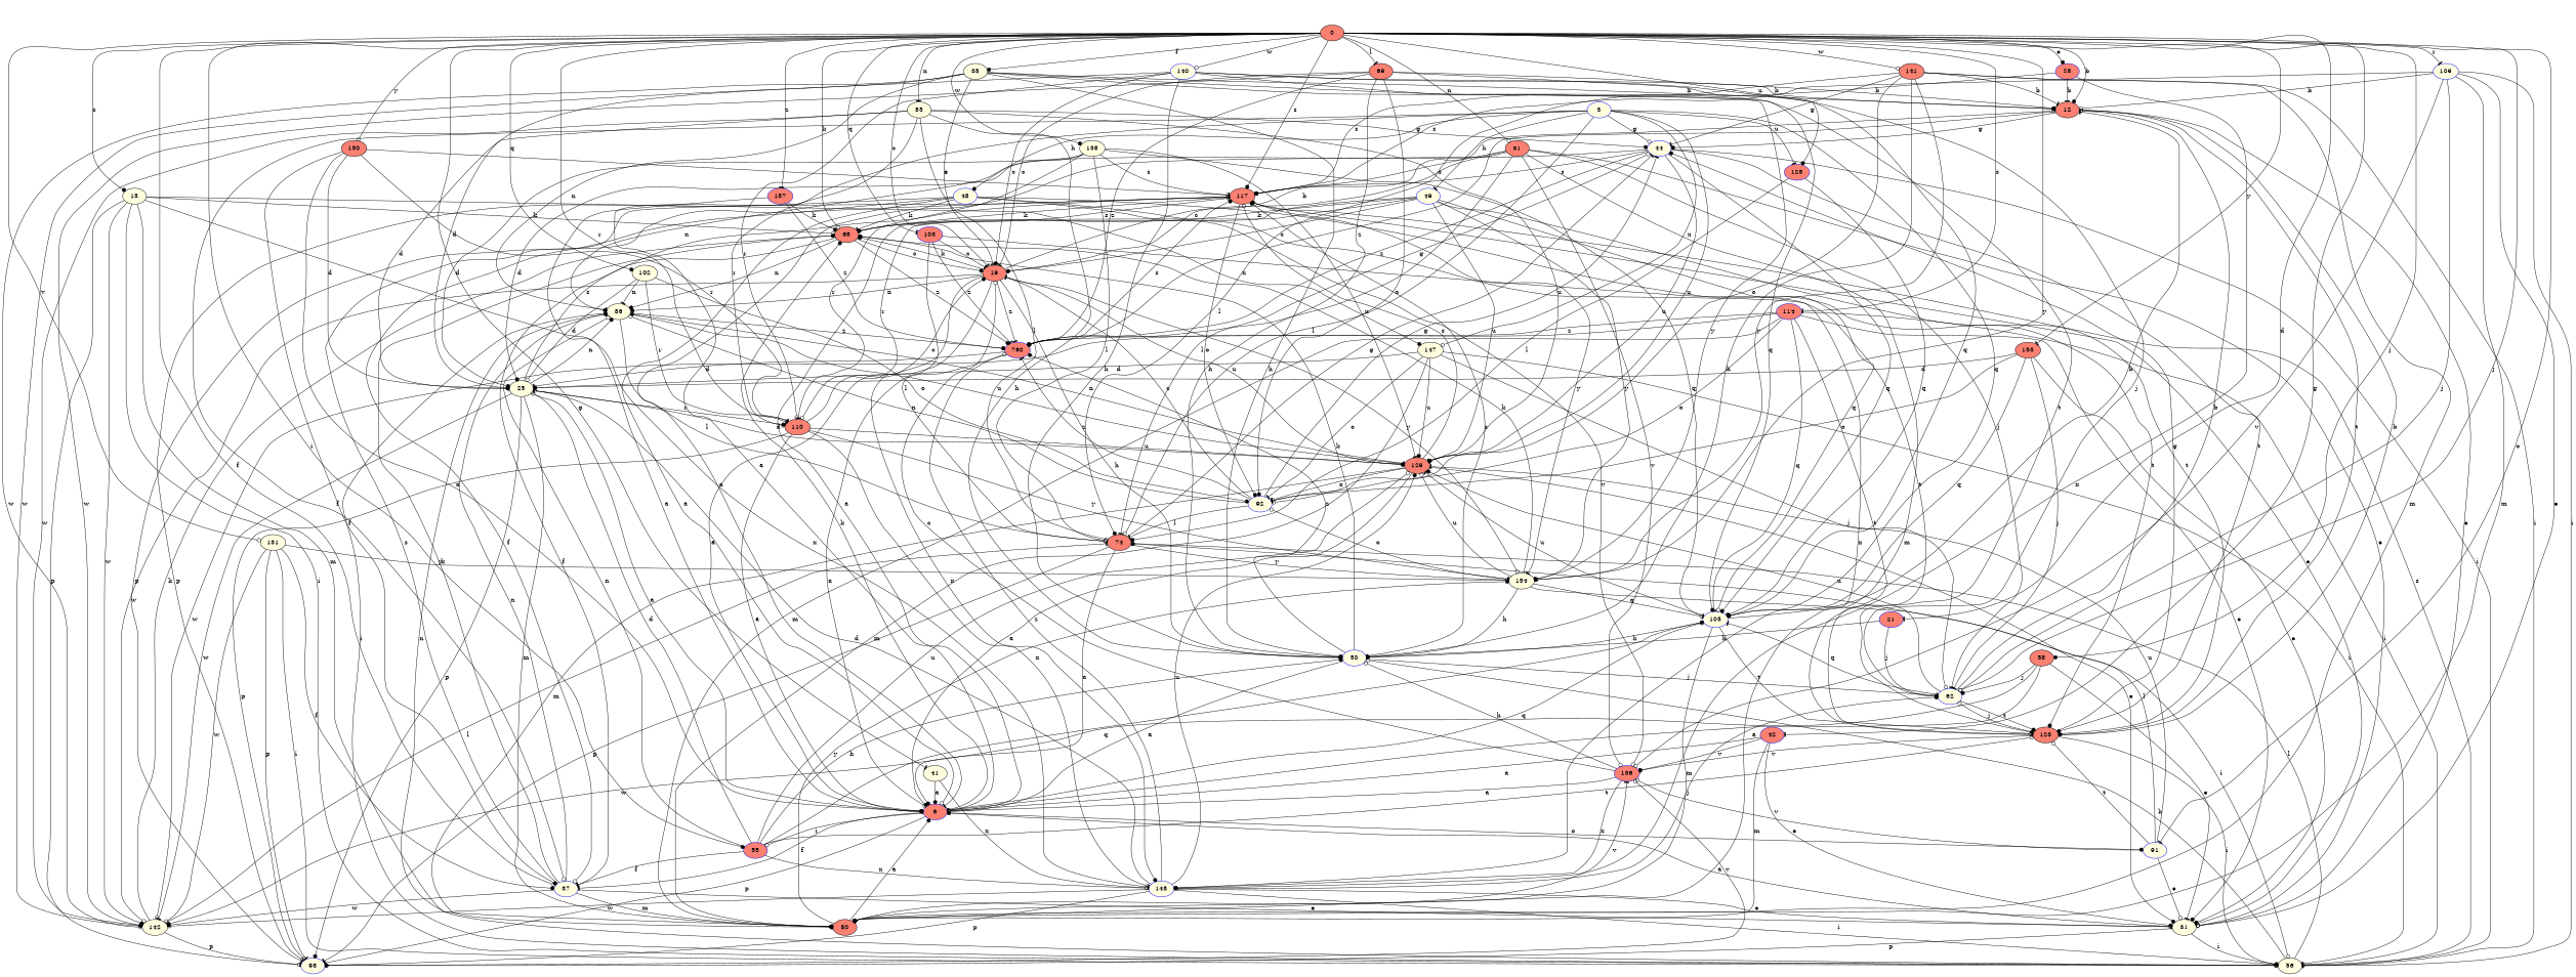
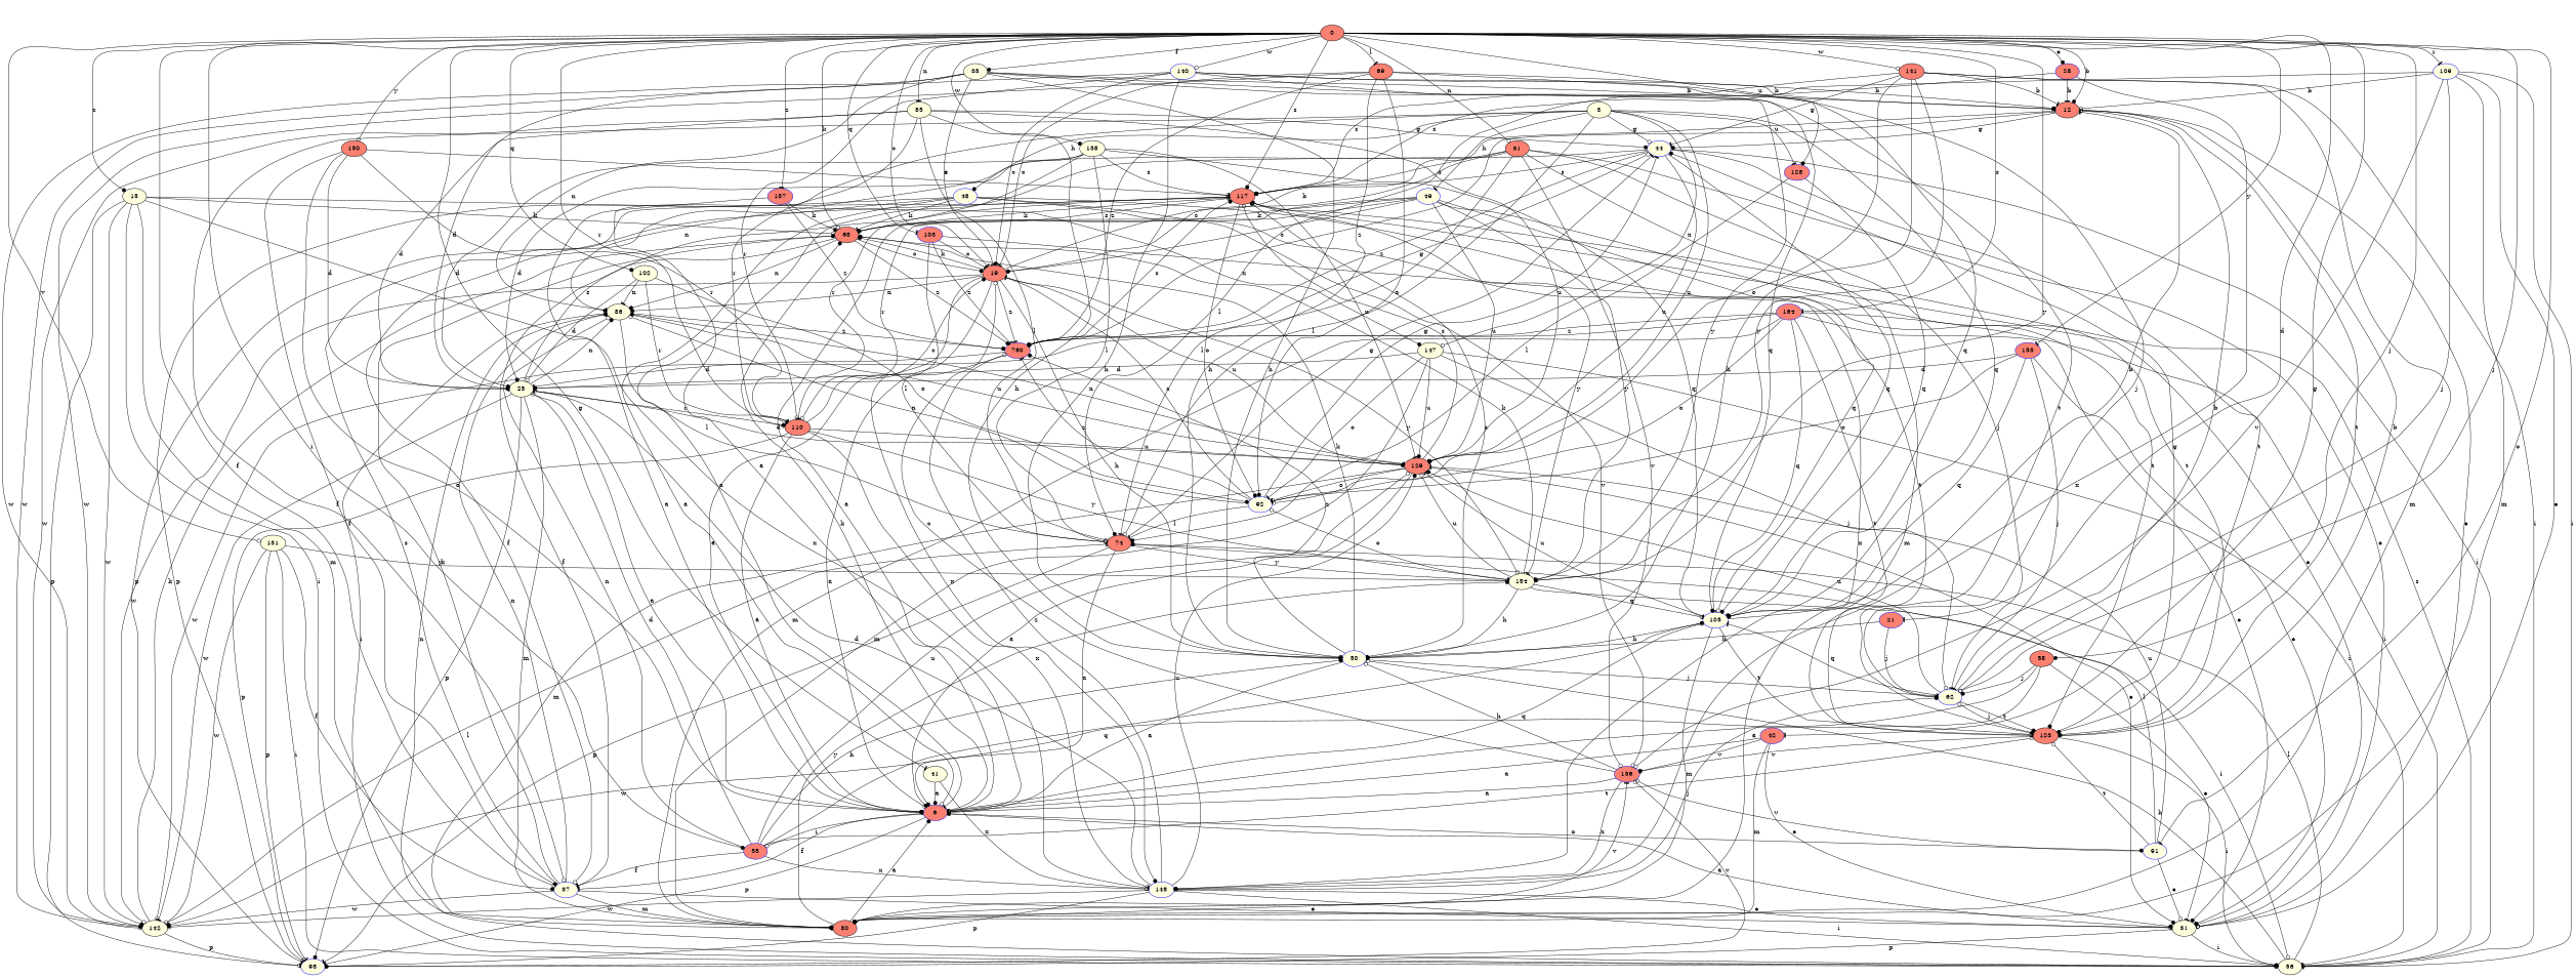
  strict digraph {
    node [color=black fillcolor=lightyellow style=filled]
    edge [arrowhead=odot]
    0 [fillcolor=salmon]
    12 [fillcolor=salmon]
    15
    19 [fillcolor=salmon]
    21 [color=blue fillcolor=salmon]
    28 [color=blue fillcolor=salmon]
    35
    37 [color=blue]
    41
    42 [color=blue fillcolor=salmon]
    55 [color=blue fillcolor=salmon]
    58 [fillcolor=salmon]
    62 [color=blue]
    68 [fillcolor=salmon]
    69 [fillcolor=salmon]
    81 [fillcolor=salmon]
    85
    91 [color=blue]
    102
    103 [color=blue fillcolor=salmon]
    109 [color=blue]
    110 [fillcolor=salmon]
-   114 [color=blue fillcolor=salmon]
+   114 [color=blue fillcolor=salmon label=164]
    117 [fillcolor=salmon]
    128 [color=blue fillcolor=salmon]
    131
    138
    140 [color=blue]
    141 [fillcolor=salmon]
    150 [fillcolor=salmon]
-   153 [fillcolor=salmon]
+   153 [color=blue fillcolor=salmon]
    154
    157 [color=blue fillcolor=salmon]
    44 [color=blue]
    31
    123 [fillcolor=salmon]
    n37 [color=blue fillcolor=salmon label=760]
    147
    98 [color=blue]
    56
    80 [fillcolor=salmon]
    142
    148 [color=blue]
    6 [color=blue fillcolor=salmon]
    129 [fillcolor=salmon]
    50 [color=blue]
    86
    74 [fillcolor=salmon]
    25
    136 [color=blue fillcolor=salmon]
    105 [color=blue]
    92 [color=blue]
-   3 [color=blue]
+   3
    48 [color=blue]
    49 [color=blue]
    0 -> 12 [arrowhead=dot label=b]
    0 -> 15 [arrowhead=dot label=c]
    0 -> 19 [arrowhead=tee label=c]
    0 -> 21 [arrowhead=tee label=d]
    0 -> 28 [arrowhead=dot label=e]
    0 -> 35 [arrowhead=dot label=f]
    0 -> 37 [label=f]
    0 -> 41 [arrowhead=tee label=g]
    0 -> 42 [arrowhead=tee label=g]
    0 -> 55 [arrowhead=dot label=i]
    0 -> 58 [arrowhead=dot label=j]
    0 -> 62 [label=j]
    0 -> 68 [label=k]
    0 -> 69 [arrowhead=tee label=l]
    0 -> 81 [label=n]
    0 -> 85 [arrowhead=tee label=n]
    0 -> 91 [arrowhead=tee label=o]
    0 -> 102 [arrowhead=dot label=q]
    0 -> 103 [arrowhead=tee label=q]
    0 -> 109 [arrowhead=tee label=r]
    0 -> 110 [arrowhead=tee label=r]
    0 -> 114 [arrowhead=tee label=s]
    0 -> 117 [arrowhead=dot label=s]
    0 -> 128 [arrowhead=dot label=u]
    0 -> 131 [label=v]
    0 -> 138 [arrowhead=dot label=w]
    0 -> 140 [label=w]
    0 -> 141 [label=w]
    0 -> 150 [label=y]
    0 -> 153 [arrowhead=tee label=y]
    0 -> 154 [arrowhead=dot label=y]
    0 -> 157 [arrowhead=tee label=z]
    12 -> 44 [arrowhead=dot label=g]
    12 -> 31 [label=e]
    12 -> 123 [arrowhead=dot label=t]
    12 -> n37 [arrowhead=tee label=z]
    15 -> 68 [label=k]
    15 -> 147 [arrowhead=dot label=x]
    15 -> 98 [label=p]
    15 -> 56 [label=i]
    15 -> 80 [arrowhead=dot label=m]
    15 -> 142 [arrowhead=dot label=w]
    15 -> 148 [arrowhead=tee label=x]
    19 -> 12 [label=b]
    19 -> 68 [arrowhead=dot label=k]
    19 -> 154 [label=y]
    19 -> n37 [arrowhead=tee label=z]
    19 -> 142 [label=w]
    19 -> 148 [arrowhead=dot label=x]
    19 -> 6 [label=a]
    19 -> 129 [arrowhead=dot label=u]
    19 -> 50 [arrowhead=dot label=h]
    19 -> 86 [arrowhead=dot label=n]
    21 -> 62 [arrowhead=dot label=j]
    21 -> 50 [arrowhead=tee label=h]
    28 -> 12 [arrowhead=tee label=b]
    28 -> 148 [arrowhead=dot label=x]
    28 -> 74 [arrowhead=dot label=l]
    35 -> 12 [arrowhead=tee label=b]
    35 -> 19 [arrowhead=tee label=c]
    35 -> 154 [label=y]
    35 -> 123 [arrowhead=dot label=t]
    35 -> 142 [label=w]
    35 -> 50 [label=h]
    35 -> 86 [arrowhead=tee label=n]
    35 -> 25 [label=d]
    37 -> 68 [arrowhead=dot label=k]
    37 -> 117 [arrowhead=tee label=s]
    37 -> 31 [arrowhead=tee label=e]
    37 -> 80 [arrowhead=tee label=m]
    37 -> 142 [arrowhead=dot label=w]
    37 -> 86 [arrowhead=tee label=n]
    41 -> 148 [label=x]
    41 -> 6 [arrowhead=dot label=a]
    42 -> 31 [arrowhead=dot label=e]
    42 -> 80 [label=m]
    42 -> 6 [label=a]
    42 -> 136 [arrowhead=dot label=v]
    55 -> 37 [arrowhead=tee label=f]
    55 -> 123 [label=t]
    55 -> 148 [label=x]
    55 -> 129 [label=u]
    55 -> 50 [arrowhead=dot label=h]
    55 -> 86 [label=n]
    55 -> 25 [label=d]
    55 -> 105 [arrowhead=dot label=q]
    58 -> 62 [arrowhead=dot label=j]
    58 -> 31 [arrowhead=tee label=e]
    58 -> 142 [arrowhead=dot label=w]
    58 -> 6 [label=a]
    62 -> 12 [label=b]
    62 -> 123 [arrowhead=dot label=t]
    62 -> 129 [arrowhead=dot label=u]
    62 -> 105 [arrowhead=tee label=q]
    68 -> 19 [arrowhead=dot label=c]
    68 -> 37 [arrowhead=tee label=f]
    68 -> 117 [label=s]
    68 -> n37 [arrowhead=dot label=z]
    68 -> 86 [arrowhead=dot label=n]
    69 -> 12 [arrowhead=dot label=b]
    69 -> 19 [arrowhead=tee label=c]
    69 -> n37 [label=z]
    69 -> 142 [arrowhead=dot label=w]
    69 -> 50 [label=h]
    69 -> 105 [arrowhead=dot label=q]
    69 -> 92 [arrowhead=dot label=o]
    81 -> 19 [label=c]
    81 -> 62 [arrowhead=tee label=j]
    81 -> 117 [arrowhead=dot label=s]
    81 -> 31 [label=e]
    81 -> 80 [label=m]
    81 -> 74 [arrowhead=tee label=l]
    81 -> 25 [arrowhead=dot label=d]
    81 -> 136 [label=v]
    85 -> 110 [label=r]
    85 -> 44 [arrowhead=dot label=g]
    85 -> 142 [arrowhead=dot label=w]
    85 -> 129 [arrowhead=dot label=u]
    85 -> 50 [label=h]
    85 -> 74 [label=l]
    85 -> 25 [arrowhead=tee label=d]
    91 -> 31 [label=e]
    91 -> 123 [label=t]
    91 -> 129 [arrowhead=tee label=u]
    91 -> 74 [arrowhead=dot label=l]
    91 -> 136 [label=v]
    102 -> 110 [label=r]
    102 -> 86 [arrowhead=tee label=n]
    102 -> 25 [label=d]
    102 -> 92 [arrowhead=dot label=o]
    103 -> 19 [arrowhead=tee label=c]
    103 -> 123 [label=t]
    103 -> n37 [arrowhead=tee label=z]
    103 -> 74 [label=l]
    109 -> 12 [label=b]
    109 -> 62 [label=j]
    109 -> 117 [label=s]
    109 -> 31 [label=e]
    109 -> 56 [arrowhead=tee label=i]
    109 -> 80 [arrowhead=dot label=m]
    109 -> 136 [label=v]
    110 -> 19 [arrowhead=dot label=c]
    110 -> 154 [arrowhead=tee label=y]
    110 -> 98 [label=p]
    110 -> 148 [label=x]
    110 -> 6 [arrowhead=tee label=a]
    110 -> 129 [arrowhead=dot label=u]
    114 -> 31 [arrowhead=dot label=e]
    114 -> 123 [arrowhead=tee label=t]
    114 -> n37 [label=z]
    114 -> 56 [label=i]
    114 -> 80 [arrowhead=dot label=m]
    114 -> 142 [label=w]
    114 -> 105 [arrowhead=tee label=q]
    114 -> 92 [arrowhead=tee label=o]
    117 -> 68 [arrowhead=tee label=k]
    117 -> 154 [arrowhead=tee label=y]
    117 -> 31 [label=e]
    117 -> 98 [arrowhead=tee label=p]
    117 -> 92 [arrowhead=dot label=o]
    128 -> 74 [arrowhead=dot label=l]
    128 -> 105 [arrowhead=dot label=q]
    131 -> 37 [arrowhead=dot label=f]
    131 -> 154 [arrowhead=tee label=y]
    131 -> 98 [arrowhead=tee label=p]
    131 -> 56 [label=i]
    131 -> 142 [label=w]
    138 -> 110 [arrowhead=tee label=r]
    138 -> 117 [arrowhead=tee label=s]
    138 -> 129 [arrowhead=tee label=u]
    138 -> 86 [arrowhead=dot label=n]
    138 -> 74 [label=l]
    138 -> 25 [arrowhead=dot label=d]
    138 -> 105 [arrowhead=tee label=q]
    140 -> 12 [arrowhead=dot label=b]
    140 -> 19 [arrowhead=dot label=c]
    140 -> 62 [arrowhead=tee label=j]
    140 -> 110 [label=r]
    140 -> 142 [label=w]
    140 -> 50 [arrowhead=tee label=h]
    140 -> 105 [arrowhead=dot label=q]
    141 -> 12 [arrowhead=tee label=b]
    141 -> 117 [arrowhead=dot label=s]
    141 -> 154 [label=y]
    141 -> 44 [arrowhead=tee label=g]
    141 -> 56 [arrowhead=tee label=i]
    141 -> 80 [arrowhead=dot label=m]
    141 -> 50 [arrowhead=tee label=h]
    141 -> 92 [label=o]
    150 -> 37 [arrowhead=dot label=f]
    150 -> 110 [arrowhead=tee label=r]
    150 -> 117 [label=s]
    150 -> 6 [label=a]
    150 -> 25 [arrowhead=dot label=d]
    153 -> 62 [arrowhead=tee label=j]
    153 -> 31 [arrowhead=dot label=e]
    153 -> 25 [arrowhead=dot label=d]
    153 -> 105 [arrowhead=dot label=q]
    153 -> 92 [arrowhead=tee label=o]
    154 -> 68 [arrowhead=dot label=k]
    154 -> 56 [label=i]
    154 -> 129 [label=u]
    154 -> 50 [arrowhead=dot label=h]
    154 -> 105 [label=q]
    154 -> 92 [label=o]
    157 -> 68 [arrowhead=dot label=k]
    157 -> n37 [label=z]
    157 -> 6 [label=a]
    44 -> 117 [label=s]
    44 -> 123 [arrowhead=dot label=t]
    44 -> n37 [arrowhead=dot label=z]
    44 -> 56 [arrowhead=tee label=i]
    44 -> 6 [arrowhead=tee label=a]
    44 -> 129 [arrowhead=tee label=u]
    44 -> 105 [arrowhead=dot label=q]
    31 -> 98 [arrowhead=dot label=p]
    31 -> 56 [label=i]
    31 -> 6 [arrowhead=dot label=a]
    123 -> 12 [label=b]
    123 -> 62 [label=j]
    123 -> 44 [arrowhead=dot label=g]
    123 -> 56 [label=i]
    123 -> 136 [arrowhead=tee label=v]
    n37 -> 117 [arrowhead=dot label=s]
    n37 -> 44 [label=g]
    n37 -> 6 [label=a]
    n37 -> 25 [arrowhead=tee label=d]
    147 -> 62 [label=j]
    147 -> 56 [arrowhead=tee label=i]
    147 -> 80 [arrowhead=tee label=m]
    147 -> 129 [arrowhead=dot label=u]
    147 -> 25 [label=d]
    147 -> 92 [arrowhead=tee label=o]
    98 -> 136 [label=v]
    56 -> 117 [arrowhead=dot label=s]
    56 -> 50 [label=h]
    56 -> 86 [arrowhead=dot label=n]
    56 -> 74 [arrowhead=tee label=l]
    80 -> 154 [arrowhead=dot label=y]
    80 -> 6 [arrowhead=dot label=a]
    80 -> 136 [arrowhead=tee label=v]
    142 -> 68 [label=k]
    142 -> 98 [arrowhead=tee label=p]
    142 -> 74 [arrowhead=tee label=l]
    148 -> 62 [arrowhead=dot label=j]
    148 -> 31 [label=e]
    148 -> n37 [label=z]
    148 -> 98 [arrowhead=tee label=p]
    148 -> 56 [arrowhead=dot label=i]
    148 -> 142 [label=w]
    148 -> 129 [arrowhead=dot label=u]
    148 -> 25 [label=d]
    6 -> 37 [arrowhead=tee label=f]
    6 -> 55 [label=i]
    6 -> 68 [arrowhead=dot label=k]
    6 -> 91 [arrowhead=dot label=o]
    6 -> 98 [arrowhead=tee label=p]
    6 -> 105 [label=q]
    129 -> 117 [label=s]
    129 -> 31 [arrowhead=dot label=e]
    129 -> 80 [label=m]
    129 -> 6 [arrowhead=dot label=a]
    129 -> 86 [arrowhead=dot label=n]
    129 -> 25 [arrowhead=tee label=d]
    129 -> 92 [label=o]
    50 -> 62 [arrowhead=tee label=j]
    50 -> 68 [arrowhead=dot label=k]
    50 -> 117 [arrowhead=dot label=s]
    50 -> n37 [arrowhead=dot label=z]
    50 -> 6 [arrowhead=tee label=a]
    86 -> n37 [arrowhead=dot label=z]
    86 -> 56 [label=i]
    86 -> 129 [arrowhead=tee label=u]
    86 -> 74 [label=l]
    74 -> 154 [label=y]
    74 -> 44 [arrowhead=tee label=g]
    74 -> 98 [arrowhead=tee label=p]
    74 -> 6 [arrowhead=dot label=a]
    25 -> 110 [arrowhead=dot label=r]
    25 -> 117 [label=s]
    25 -> 98 [arrowhead=dot label=p]
    25 -> 80 [label=m]
    25 -> 142 [arrowhead=tee label=w]
    25 -> 6 [arrowhead=dot label=a]
    25 -> 86 [arrowhead=dot label=n]
    136 -> 19 [label=c]
    136 -> 148 [label=x]
    136 -> 6 [label=a]
    136 -> 50 [label=h]
    105 -> 12 [arrowhead=tee label=b]
    105 -> 123 [label=t]
    105 -> 80 [arrowhead=tee label=m]
    105 -> 129 [arrowhead=tee label=u]
    105 -> 50 [arrowhead=tee label=h]
    92 -> 19 [arrowhead=tee label=c]
    92 -> 44 [arrowhead=tee label=g]
    92 -> n37 [arrowhead=tee label=z]
    92 -> 86 [label=n]
    92 -> 74 [arrowhead=tee label=l]
    3 -> 37 [label=f]
    3 -> 128 [arrowhead=tee label=u]
    3 -> 44 [label=g]
    3 -> 147 [label=x]
    3 -> 6 [arrowhead=tee label=a]
    3 -> 129 [arrowhead=dot label=u]
    3 -> 74 [label=l]
    3 -> 105 [label=q]
    3 -> 48 [arrowhead=dot label=h]
    3 -> 49 [arrowhead=tee label=h]
    48 -> 37 [label=f]
    48 -> 68 [arrowhead=tee label=k]
    48 -> 123 [arrowhead=dot label=t]
    48 -> 98 [label=p]
    48 -> 148 [arrowhead=dot label=x]
    48 -> 6 [label=a]
    48 -> 136 [label=v]
    49 -> 19 [arrowhead=dot label=c]
    49 -> 68 [arrowhead=dot label=k]
    49 -> 110 [label=r]
    49 -> 154 [arrowhead=tee label=y]
    49 -> 123 [arrowhead=tee label=t]
    49 -> 6 [arrowhead=tee label=a]
    49 -> 129 [arrowhead=tee label=u]
    49 -> 105 [label=q]
  }
